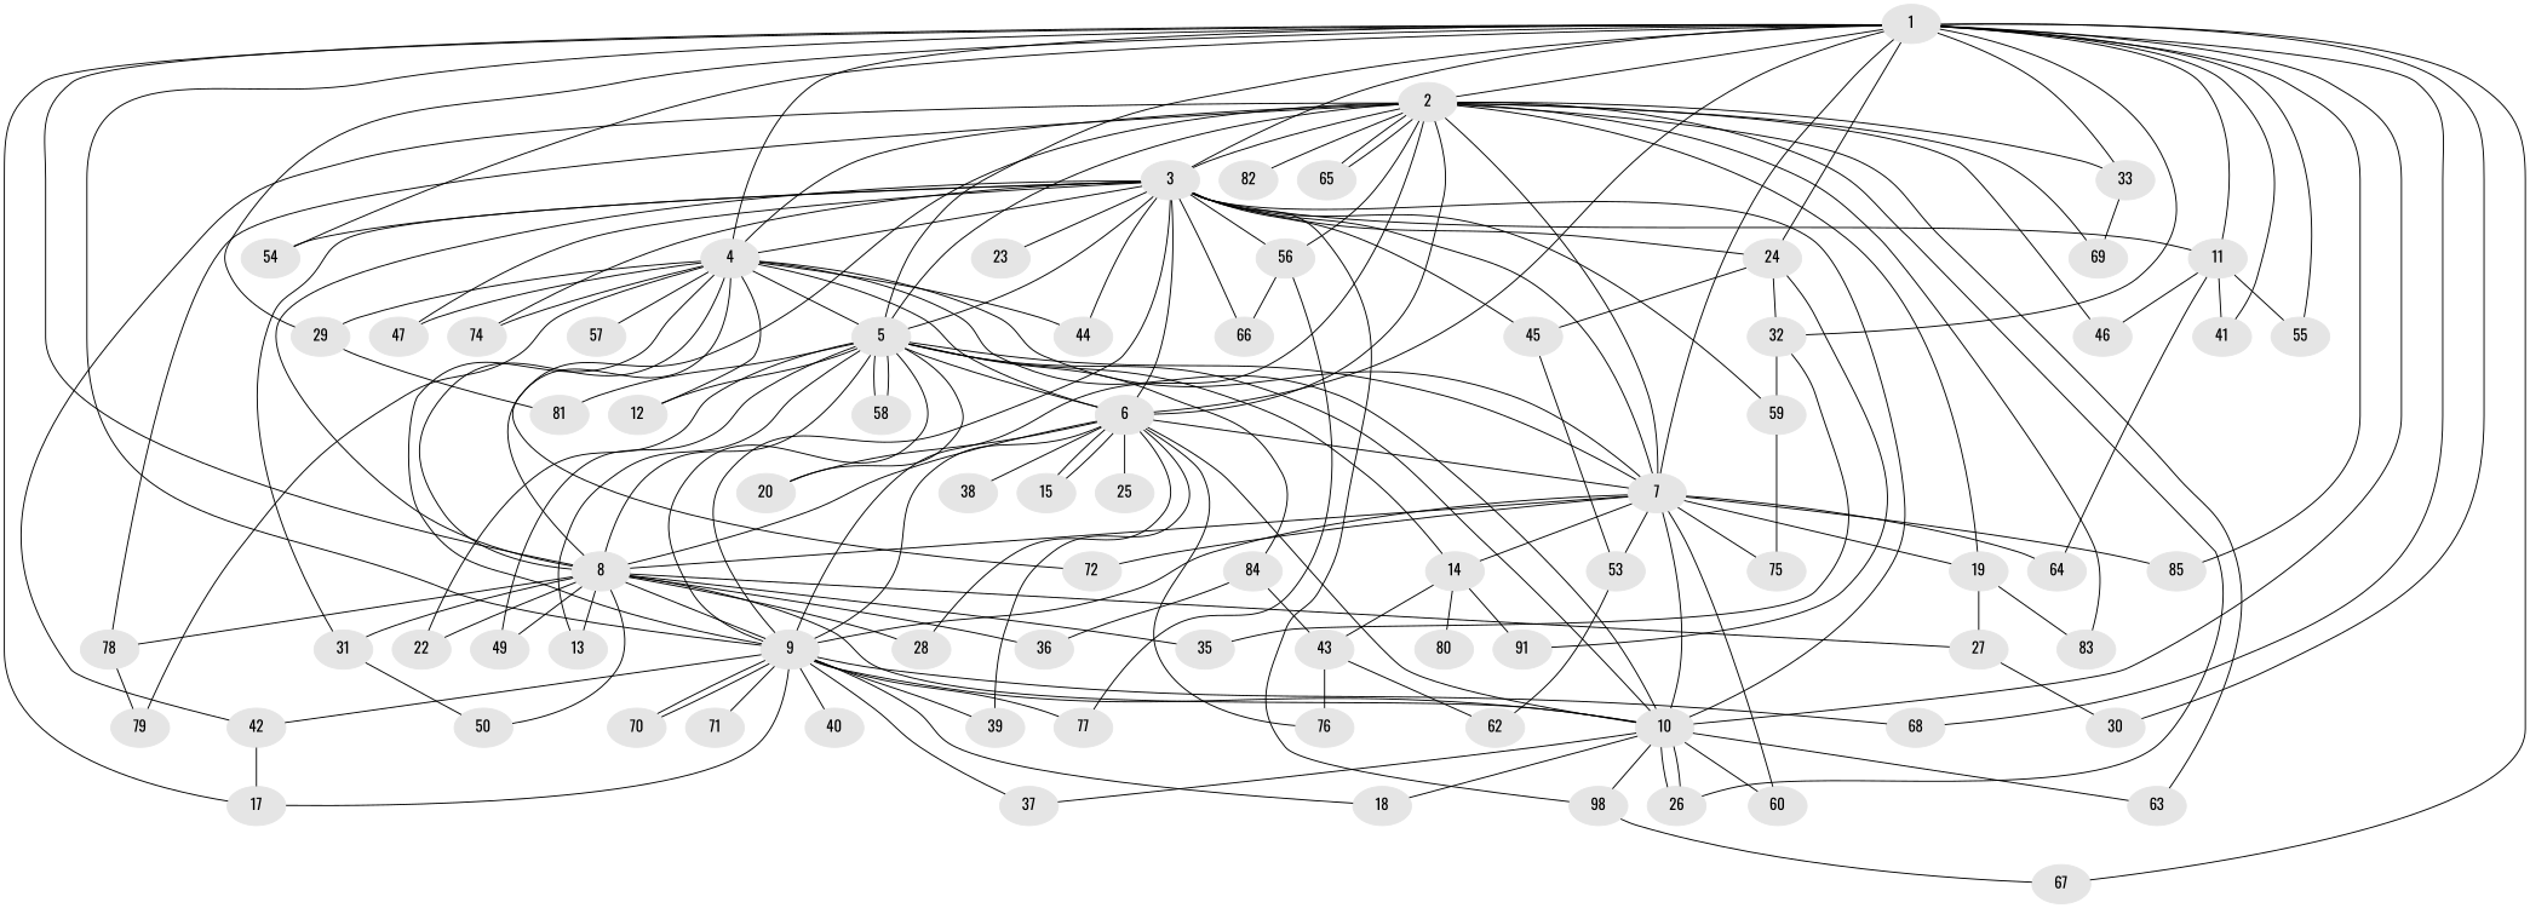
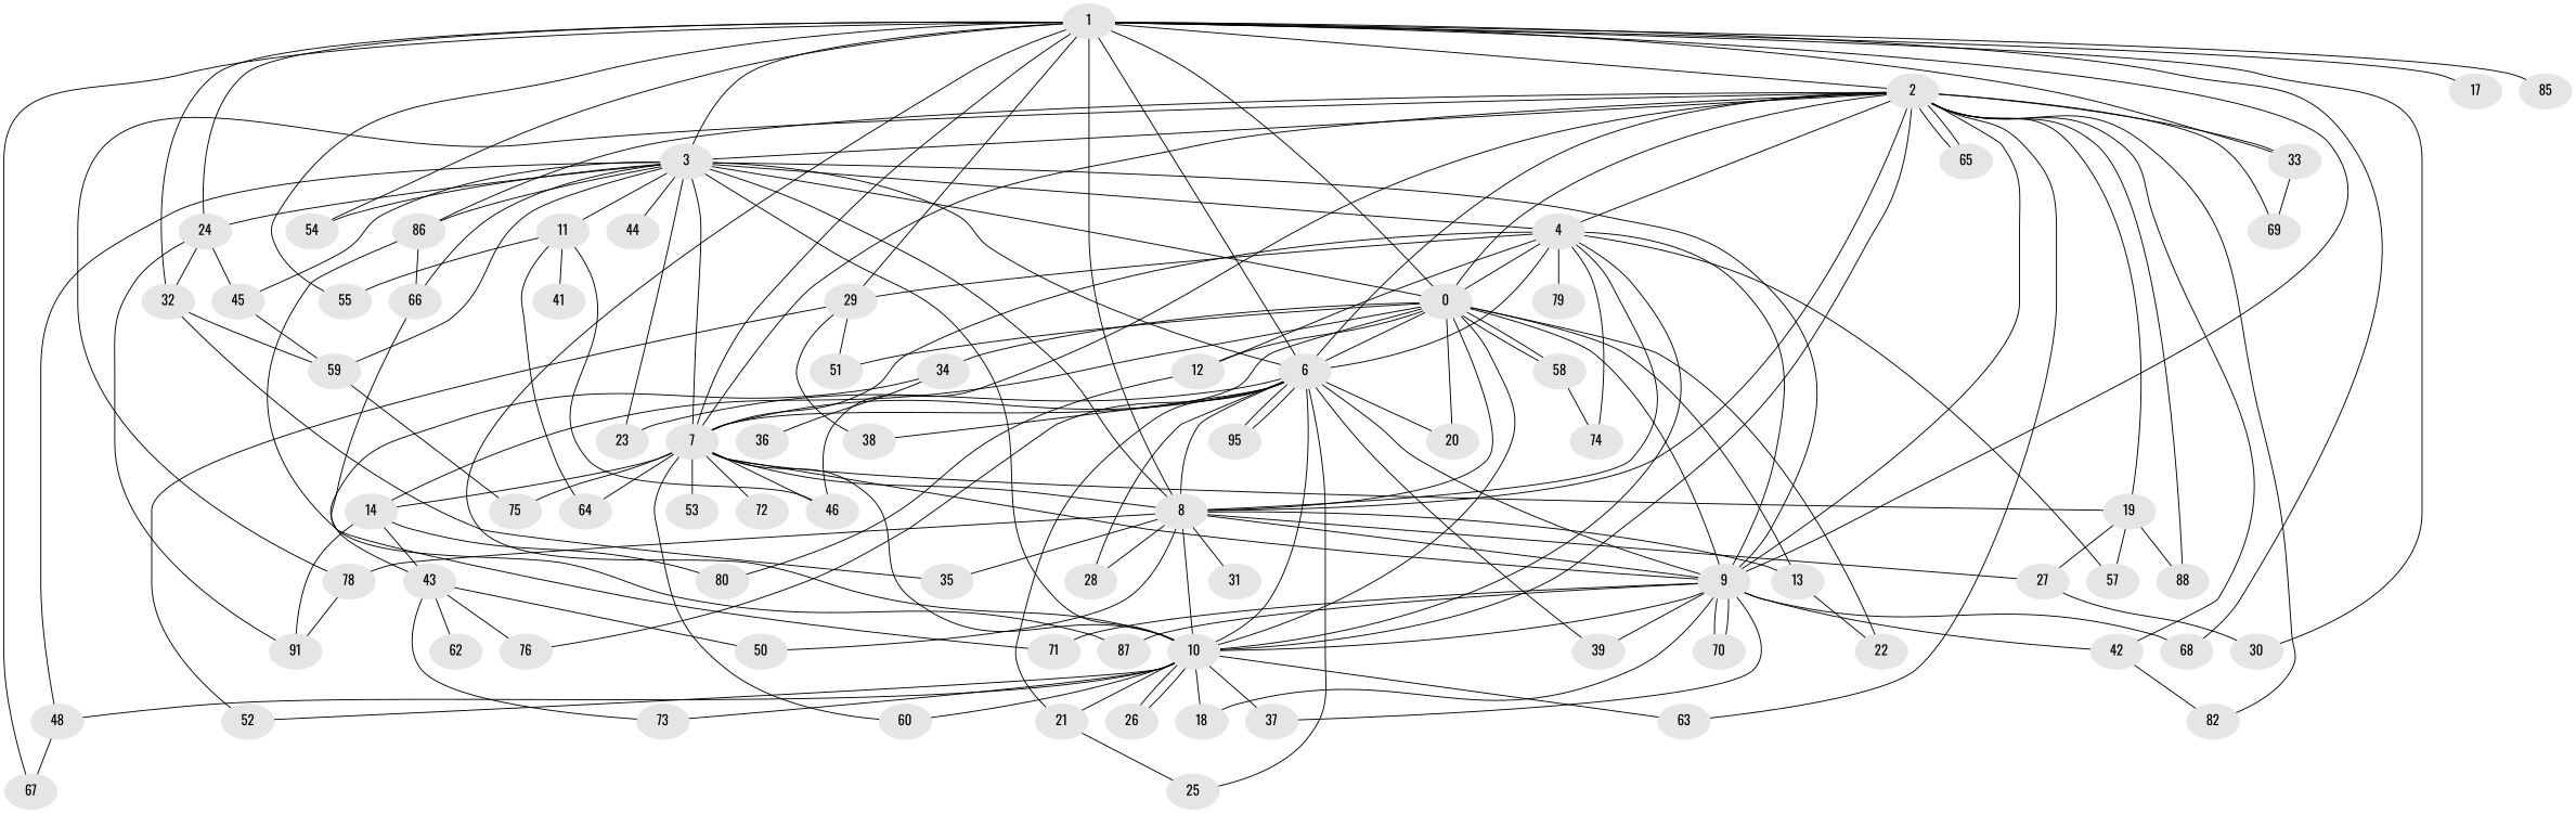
  graph {
    fontname=Oswald
    node [color=gray90 fontname=Oswald style=filled]
    edge [fontname=Oswald]
    1
    2
    3
    4
-   5
+   5 [label=0]
    6
    7
    8
    9
    10
    11
    17
    24
    29
    30
    32
    33
    41
    54
    55
    67
    68
    n23 [label=85]
    19
    42
    46
-   56
+   56 [label=86]
    63
    65
    69
    78
    82
-   83
+   83 [label=88]
    23
    31
    44
    45
-   47
-   48 [label=98]
+   48
    59
    66
    74
    12
    57
    72
    79
    13
    14
    20
    22
-   34 [label=84]
-   49
-   51 [label=81]
+   34
+   51
    58
-   15
+   15 [label=95]
+   21
    25
    28
    38
    39
    76
    53
    60
    64
    75
    27
    35
    36
    50
    18
    37
-   40
    70
    71
-   77
+   77 [label=87]
    26
+   52
+   73
    n79 [label=91]
    80
    43
    62
    1 -- 2
    1 -- 3
-   1 -- 4
    1 -- 5
    1 -- 6
    1 -- 7
    1 -- 8
    1 -- 9
    1 -- 10
-   1 -- 11
    1 -- 17
    1 -- 24
    1 -- 29
    1 -- 30
    1 -- 32
    1 -- 33
-   1 -- 41
    1 -- 54
    1 -- 55
    1 -- 67
    1 -- 68
    1 -- n23
    2 -- 3
    2 -- 4
    2 -- 5
    2 -- 6
    2 -- 7
    2 -- 8
    2 -- 9
-   2 -- 26
+   2 -- 10
    2 -- 33
    2 -- 19
    2 -- 42
    2 -- 46
    2 -- 56
    2 -- 63
    2 -- 65
    2 -- 65
    2 -- 69
    2 -- 78
    2 -- 82
    2 -- 83
    3 -- 4
    3 -- 5
    3 -- 6
    3 -- 7
    3 -- 8
    3 -- 9
    3 -- 10
    3 -- 11
    3 -- 24
    3 -- 54
    3 -- 56
    3 -- 23
-   3 -- 31
    3 -- 44
    3 -- 45
-   3 -- 47
    3 -- 48
    3 -- 59
    3 -- 66
-   3 -- 74
+   58 -- 74
    4 -- 5
    4 -- 6
    4 -- 7
    4 -- 8
    4 -- 9
    4 -- 10
    4 -- 29
-   4 -- 44
-   4 -- 47
    4 -- 74
    4 -- 12
    4 -- 57
-   4 -- 72
    4 -- 79
    5 -- 6
    5 -- 7
    5 -- 8
    5 -- 9
    5 -- 10
    5 -- 12
    5 -- 13
    5 -- 14
    5 -- 20
    5 -- 22
    5 -- 34
-   5 -- 49
    5 -- 51
    5 -- 58
    5 -- 58
    6 -- 7
    6 -- 8
    6 -- 9
    6 -- 10
+   6 -- 23
    6 -- 20
    6 -- 15
    6 -- 15
+   6 -- 21
    6 -- 25
    6 -- 28
    6 -- 38
    6 -- 39
    6 -- 76
    7 -- 8
    7 -- 9
    7 -- 10
-   7 -- n23
+   7 -- 46
    7 -- 19
    7 -- 72
    7 -- 14
    7 -- 53
    7 -- 60
    7 -- 64
    7 -- 75
    8 -- 9
    8 -- 10
    8 -- 78
    8 -- 31
    8 -- 13
-   8 -- 22
-   8 -- 49
+   13 -- 22
    8 -- 28
    8 -- 27
    8 -- 35
-   8 -- 36
    8 -- 50
    9 -- 10
-   9 -- 17
    9 -- 68
    9 -- 42
    9 -- 39
    9 -- 18
    9 -- 37
-   9 -- 40
    9 -- 70
    9 -- 70
    9 -- 71
    9 -- 77
    10 -- 63
    10 -- 48
+   10 -- 21
    10 -- 60
    10 -- 18
    10 -- 37
    10 -- 26
    10 -- 26
+   10 -- 52
+   10 -- 73
    11 -- 41
    11 -- 55
    11 -- 46
    11 -- 64
    24 -- 32
    24 -- 45
    24 -- n79
    29 -- 51
+   29 -- 38
+   29 -- 52
    32 -- 59
    32 -- 35
    33 -- 69
    19 -- 83
+   19 -- 57
    19 -- 27
-   42 -- 17
+   42 -- 82
    56 -- 66
    56 -- 77
-   78 -- 79
-   45 -- 53
+   78 -- n79
+   45 -- 59
    48 -- 67
    59 -- 75
+   66 -- 71
+   12 -- 80
    14 -- n79
    14 -- 80
    14 -- 43
    34 -- 36
    34 -- 43
-   53 -- 62
+   21 -- 25
    27 -- 30
    43 -- 76
-   31 -- 50
+   43 -- 50
+   43 -- 73
    43 -- 62
  }
